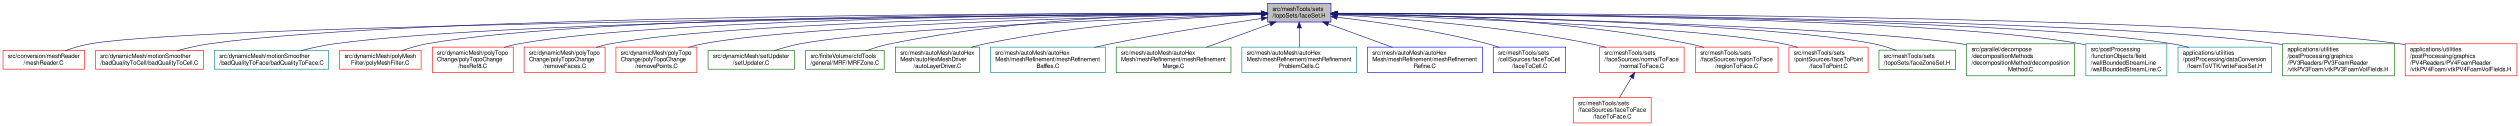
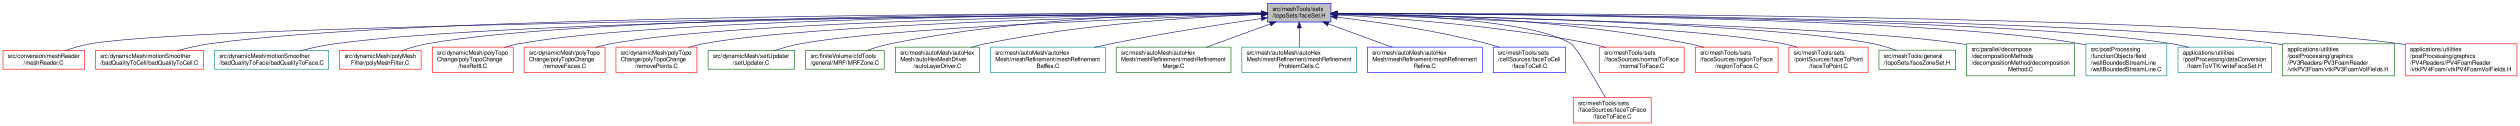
  digraph {
    node [color=red fontname=FreeSans fontsize=10 shape=record]
    edge [color=midnightblue dir=back fontname=FreeSans fontsize=10 labelfontname=FreeSans labelfontsize=10 style=solid]
    n1 [color=blue fillcolor=grey75 fontcolor=black height=0.2 label="src/meshTools/sets\l/topoSets/faceSet.H" style=filled width=0.4]
    n2 [height=0.2 label="src/conversion/meshReader\l/meshReader.C" width=0.4]
    n3 [height=0.2 label="src/dynamicMesh/motionSmoother\l/badQualityToCell/badQualityToCell.C" width=0.4]
    n4 [color=teal height=0.2 label="src/dynamicMesh/motionSmoother\l/badQualityToFace/badQualityToFace.C" width=0.4]
    n5 [height=0.2 label="src/dynamicMesh/polyMesh\lFilter/polyMeshFilter.C" width=0.4]
    n6 [height=0.2 label="src/dynamicMesh/polyTopo\lChange/polyTopoChange\l/hexRef8.C" width=0.4]
    n7 [height=0.2 label="src/dynamicMesh/polyTopo\lChange/polyTopoChange\l/removeFaces.C" width=0.4]
    n8 [height=0.2 label="src/dynamicMesh/polyTopo\lChange/polyTopoChange\l/removePoints.C" width=0.4]
    n9 [color=darkgreen height=0.2 label="src/dynamicMesh/setUpdater\l/setUpdater.C" width=0.4]
    n10 [color=darkgreen height=0.2 label="src/finiteVolume/cfdTools\l/general/MRF/MRFZone.C" width=0.4]
    n11 [color=darkgreen height=0.2 label="src/mesh/autoMesh/autoHex\lMesh/autoHexMeshDriver\l/autoLayerDriver.C" width=0.4]
    n12 [color=teal height=0.2 label="src/mesh/autoMesh/autoHex\lMesh/meshRefinement/meshRefinement\lBaffles.C" width=0.4]
    n13 [color=darkgreen height=0.2 label="src/mesh/autoMesh/autoHex\lMesh/meshRefinement/meshRefinement\lMerge.C" width=0.4]
    n14 [color=teal height=0.2 label="src/mesh/autoMesh/autoHex\lMesh/meshRefinement/meshRefinement\lProblemCells.C" width=0.4]
    n15 [color=blue height=0.2 label="src/mesh/autoMesh/autoHex\lMesh/meshRefinement/meshRefinement\lRefine.C" width=0.4]
    n16 [color=blue height=0.2 label="src/meshTools/sets\l/cellSources/faceToCell\l/faceToCell.C" width=0.4]
    n17 [height=0.2 label="src/meshTools/sets\l/faceSources/faceToFace\l/faceToFace.C" width=0.4]
    n18 [height=0.2 label="src/meshTools/sets\l/faceSources/normalToFace\l/normalToFace.C" width=0.4]
    n19 [height=0.2 label="src/meshTools/sets\l/faceSources/regionToFace\l/regionToFace.C" width=0.4]
    n20 [height=0.2 label="src/meshTools/sets\l/pointSources/faceToPoint\l/faceToPoint.C" width=0.4]
-   n21 [color=darkgreen height=0.2 label="src/meshTools/sets\l/topoSets/faceZoneSet.H" width=0.4]
+   n21 [color=darkgreen height=0.2 label="src/meshTools/general\l/topoSets/faceZoneSet.H" width=0.4]
    n22 [color=darkgreen height=0.2 label="src/parallel/decompose\l/decompositionMethods\l/decompositionMethod/decomposition\lMethod.C" width=0.4]
    n23 [color=teal height=0.2 label="src/postProcessing\l/functionObjects/field\l/wallBoundedStreamLine\l/wallBoundedStreamLine.C" width=0.4]
    n24 [color=teal height=0.2 label="applications/utilities\l/postProcessing/dataConversion\l/foamToVTK/writeFaceSet.H" width=0.4]
    n25 [color=darkgreen height=0.2 label="applications/utilities\l/postProcessing/graphics\l/PV3Readers/PV3FoamReader\l/vtkPV3Foam/vtkPV3FoamVolFields.H" width=0.4]
    n26 [height=0.2 label="applications/utilities\l/postProcessing/graphics\l/PV4Readers/PV4FoamReader\l/vtkPV4Foam/vtkPV4FoamVolFields.H" width=0.4]
    n1 -> n2
    n1 -> n3
    n1 -> n4
    n1 -> n5
    n1 -> n6
    n1 -> n7
    n1 -> n8
    n1 -> n9
    n1 -> n10
    n1 -> n11
    n1 -> n12
    n1 -> n13
    n1 -> n14
    n1 -> n15
    n1 -> n16
-   n18 -> n17
+   n1 -> n17
    n1 -> n18
    n1 -> n19
    n1 -> n20
    n1 -> n21
    n1 -> n22
    n1 -> n23
    n1 -> n24
    n1 -> n25
    n1 -> n26
  }
